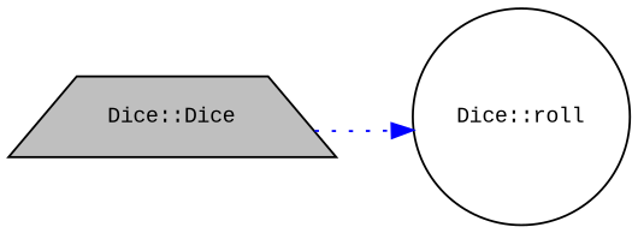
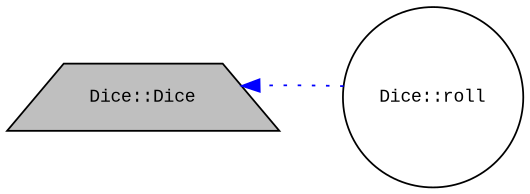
  digraph {
    rankdir=LR
    fontname="Liberation Mono"
    node [color=black fontname="Liberation Mono" fontsize=10 style=filled]
    n1 [fillcolor=grey75 fontcolor=black height=0.2 label="Dice::Dice" shape=trapezium width=0.4]
    n2 [fillcolor=white height=0.2 label="Dice::roll" shape=circle width=0.4]
-   n1 -> n2 [color=blue fontname="Liberation Mono" fontsize=10 labelfontname=FreeSans labelfontsize=10 style=dotted]
+   n2 -> n1 [color=blue fontname="Liberation Mono" fontsize=10 labelfontname=FreeSans labelfontsize=10 style=dotted]
  }
